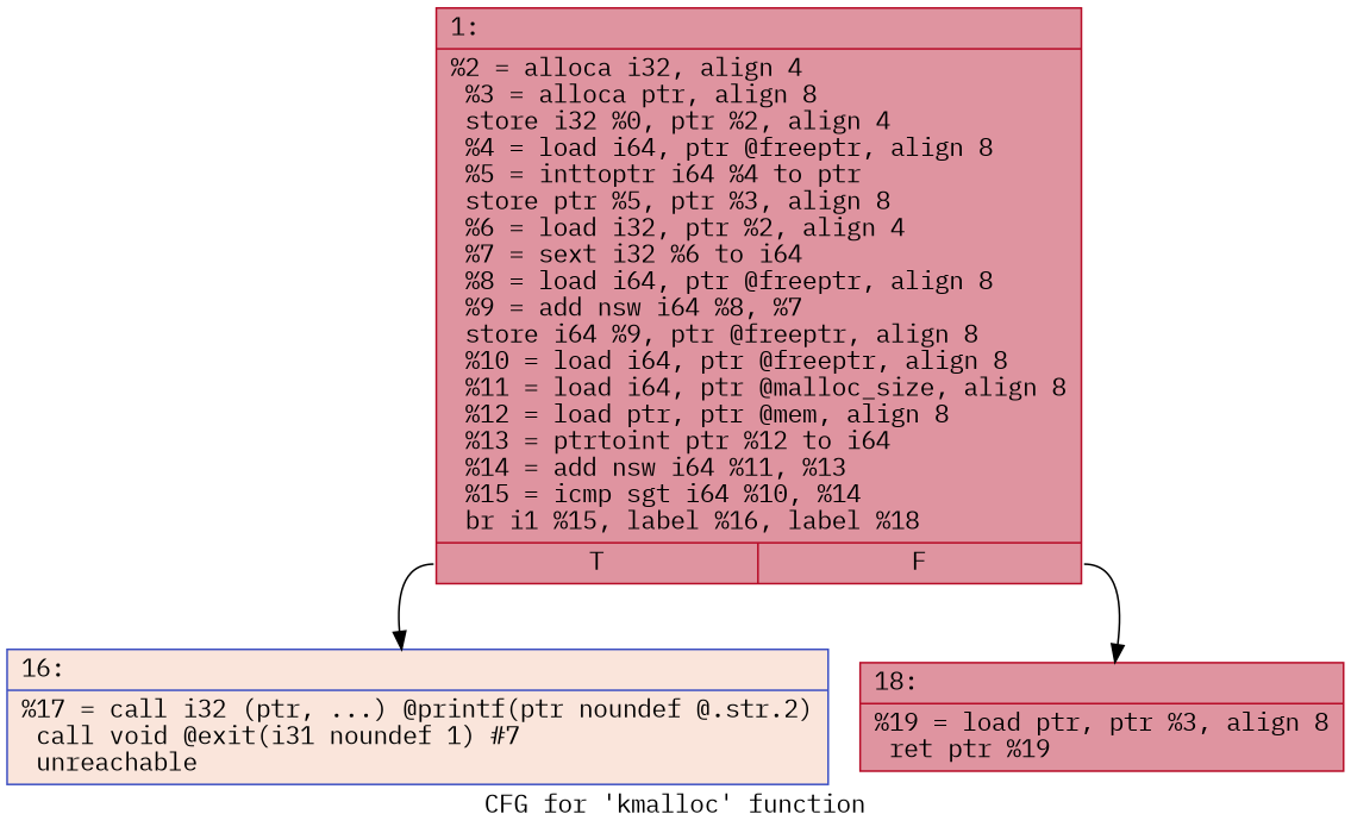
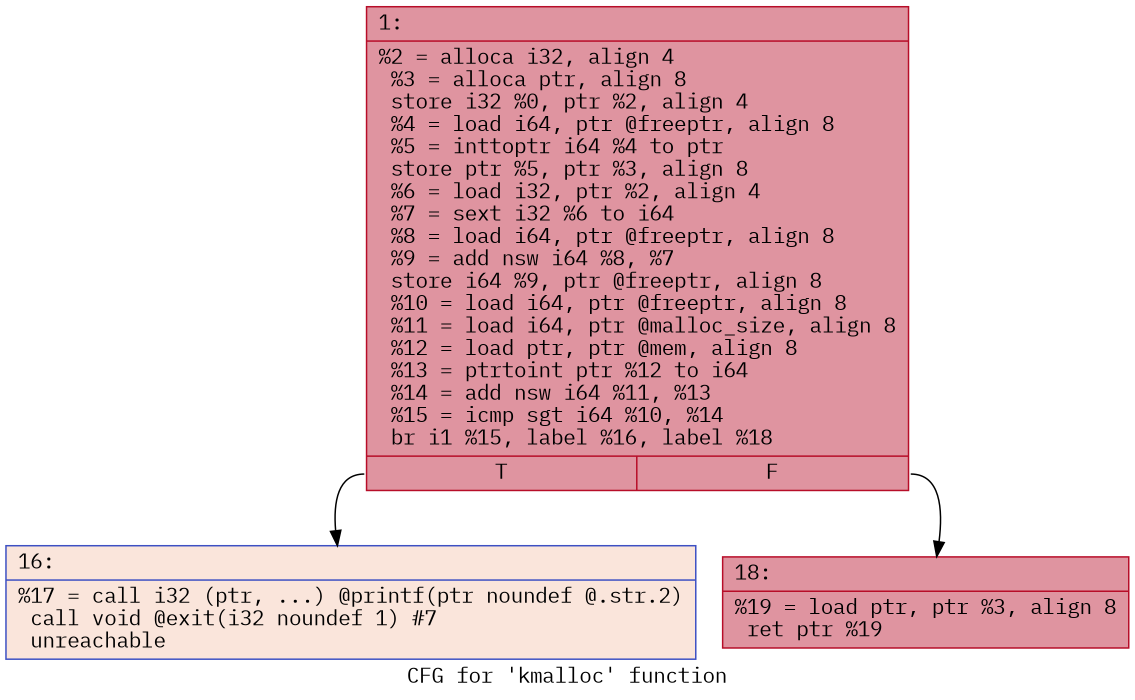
  digraph {
    label="CFG for 'kmalloc' function"
    fontname="IBM Plex Mono"
    node [color="#b70d28ff" fillcolor="#b70d2870" fontname="IBM Plex Mono" shape=record style=filled]
    edge [fontname="IBM Plex Mono"]
    n1 [label="{1:\l|  %2 = alloca i32, align 4\l  %3 = alloca ptr, align 8\l  store i32 %0, ptr %2, align 4\l  %4 = load i64, ptr @freeptr, align 8\l  %5 = inttoptr i64 %4 to ptr\l  store ptr %5, ptr %3, align 8\l  %6 = load i32, ptr %2, align 4\l  %7 = sext i32 %6 to i64\l  %8 = load i64, ptr @freeptr, align 8\l  %9 = add nsw i64 %8, %7\l  store i64 %9, ptr @freeptr, align 8\l  %10 = load i64, ptr @freeptr, align 8\l  %11 = load i64, ptr @malloc_size, align 8\l  %12 = load ptr, ptr @mem, align 8\l  %13 = ptrtoint ptr %12 to i64\l  %14 = add nsw i64 %11, %13\l  %15 = icmp sgt i64 %10, %14\l  br i1 %15, label %16, label %18\l|{<s0>T|<s1>F}}"]
-   n2 [color="#3d50c3ff" fillcolor="#f4c5ad70" label="{16:\l|  %17 = call i32 (ptr, ...) @printf(ptr noundef @.str.2)\l  call void @exit(i31 noundef 1) #7\l  unreachable\l}"]
+   n2 [color="#3d50c3ff" fillcolor="#f4c5ad70" label="{16:\l|  %17 = call i32 (ptr, ...) @printf(ptr noundef @.str.2)\l  call void @exit(i32 noundef 1) #7\l  unreachable\l}"]
    n3 [label="{18:\l|  %19 = load ptr, ptr %3, align 8\l  ret ptr %19\l}"]
    n1 -> n2 [tailport=s0]
    n1 -> n3 [tailport=s1]
  }
